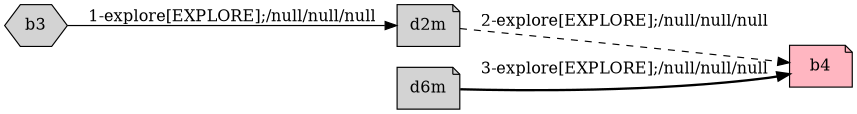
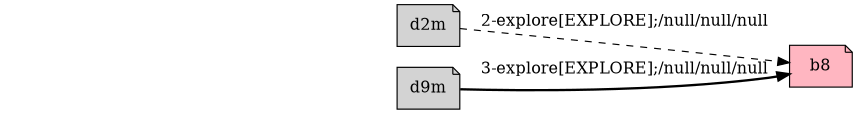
  digraph {
    rankdir=LR
    node [fillcolor=lightgrey shape=note style=filled]
-   b3 [shape=hexagon]
    d2m
-   b4 [fillcolor=lightpink]
-   d6m
-   b3 -> d2m [label="1-explore[EXPLORE];/null/null/null" style=solid]
+   b4 [fillcolor=lightpink label=b8]
+   d6m [label=d9m]
    d2m -> b4 [label="2-explore[EXPLORE];/null/null/null" style=dashed]
    d6m -> b4 [label="3-explore[EXPLORE];/null/null/null" style=bold]
  }
